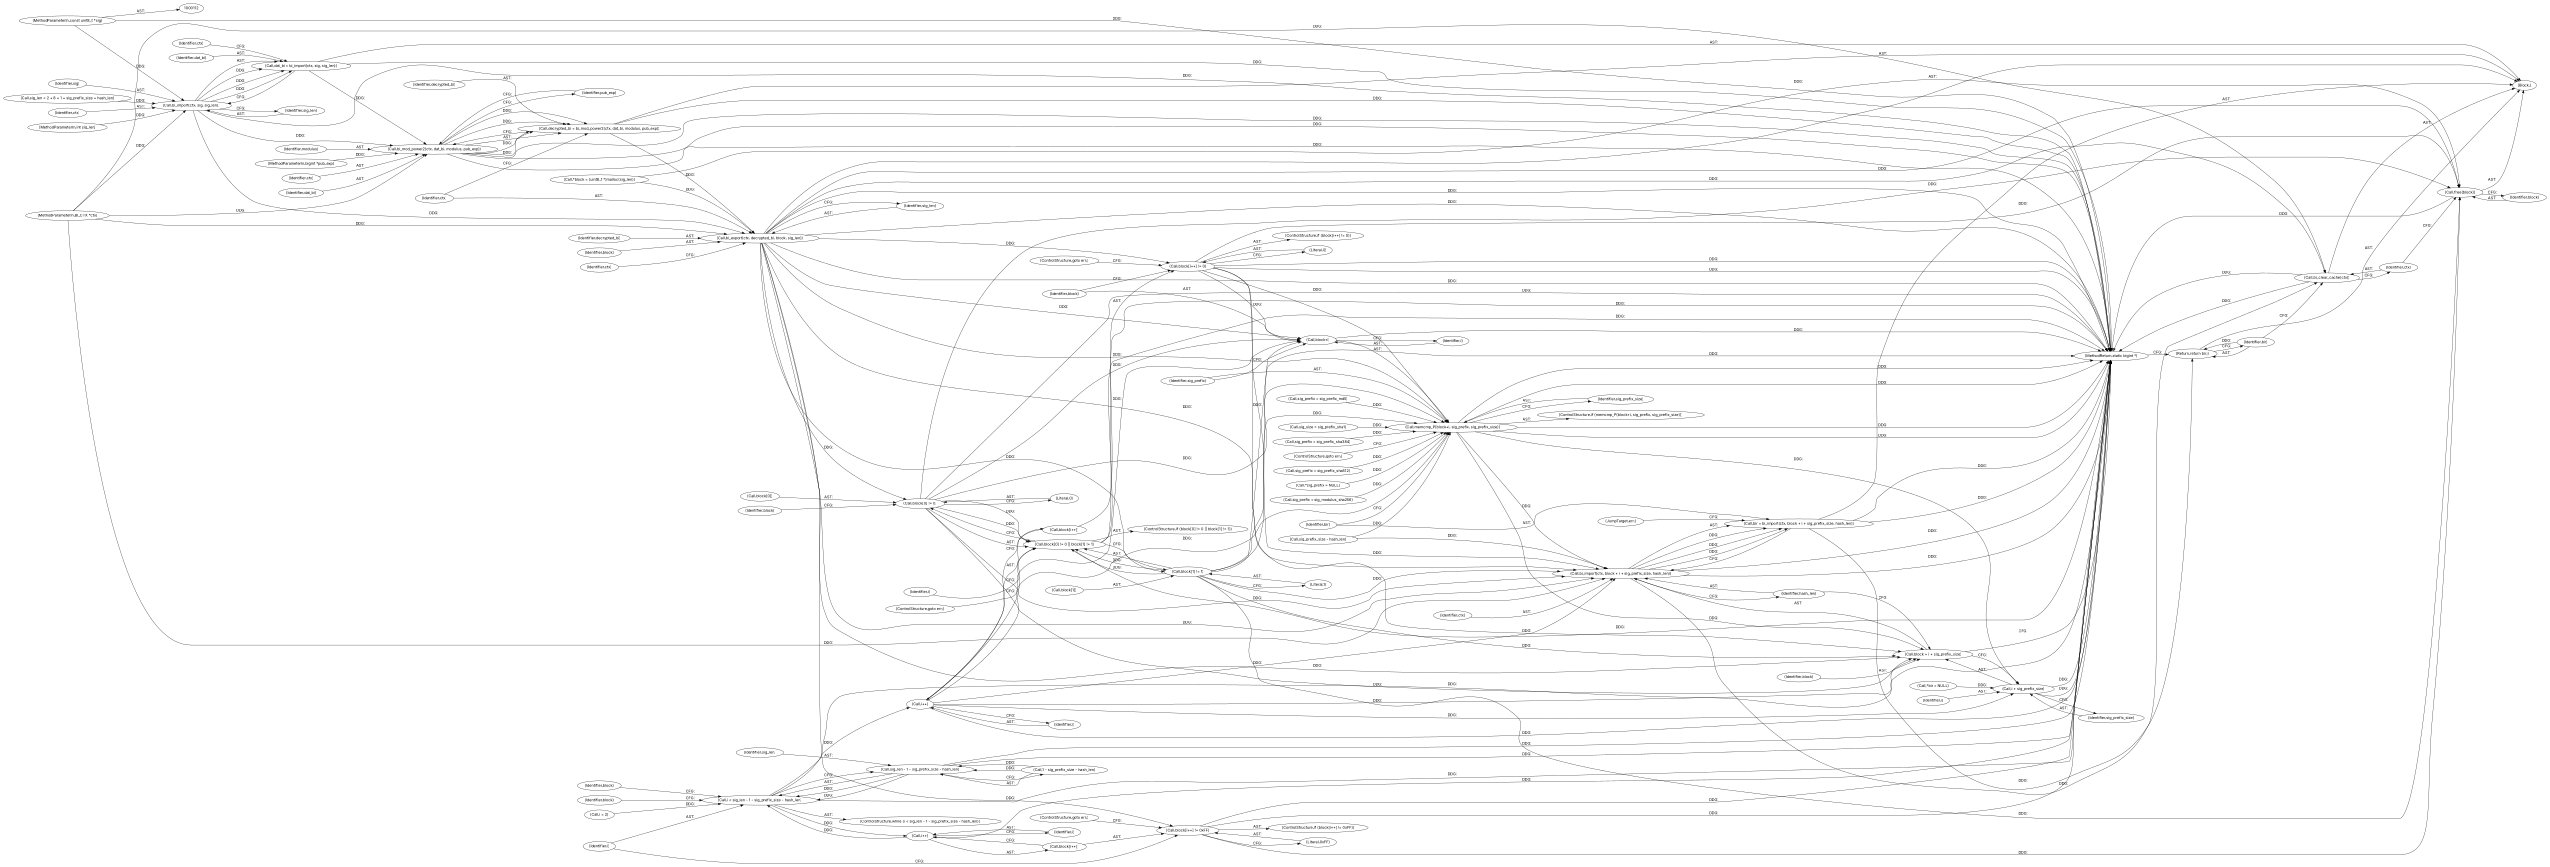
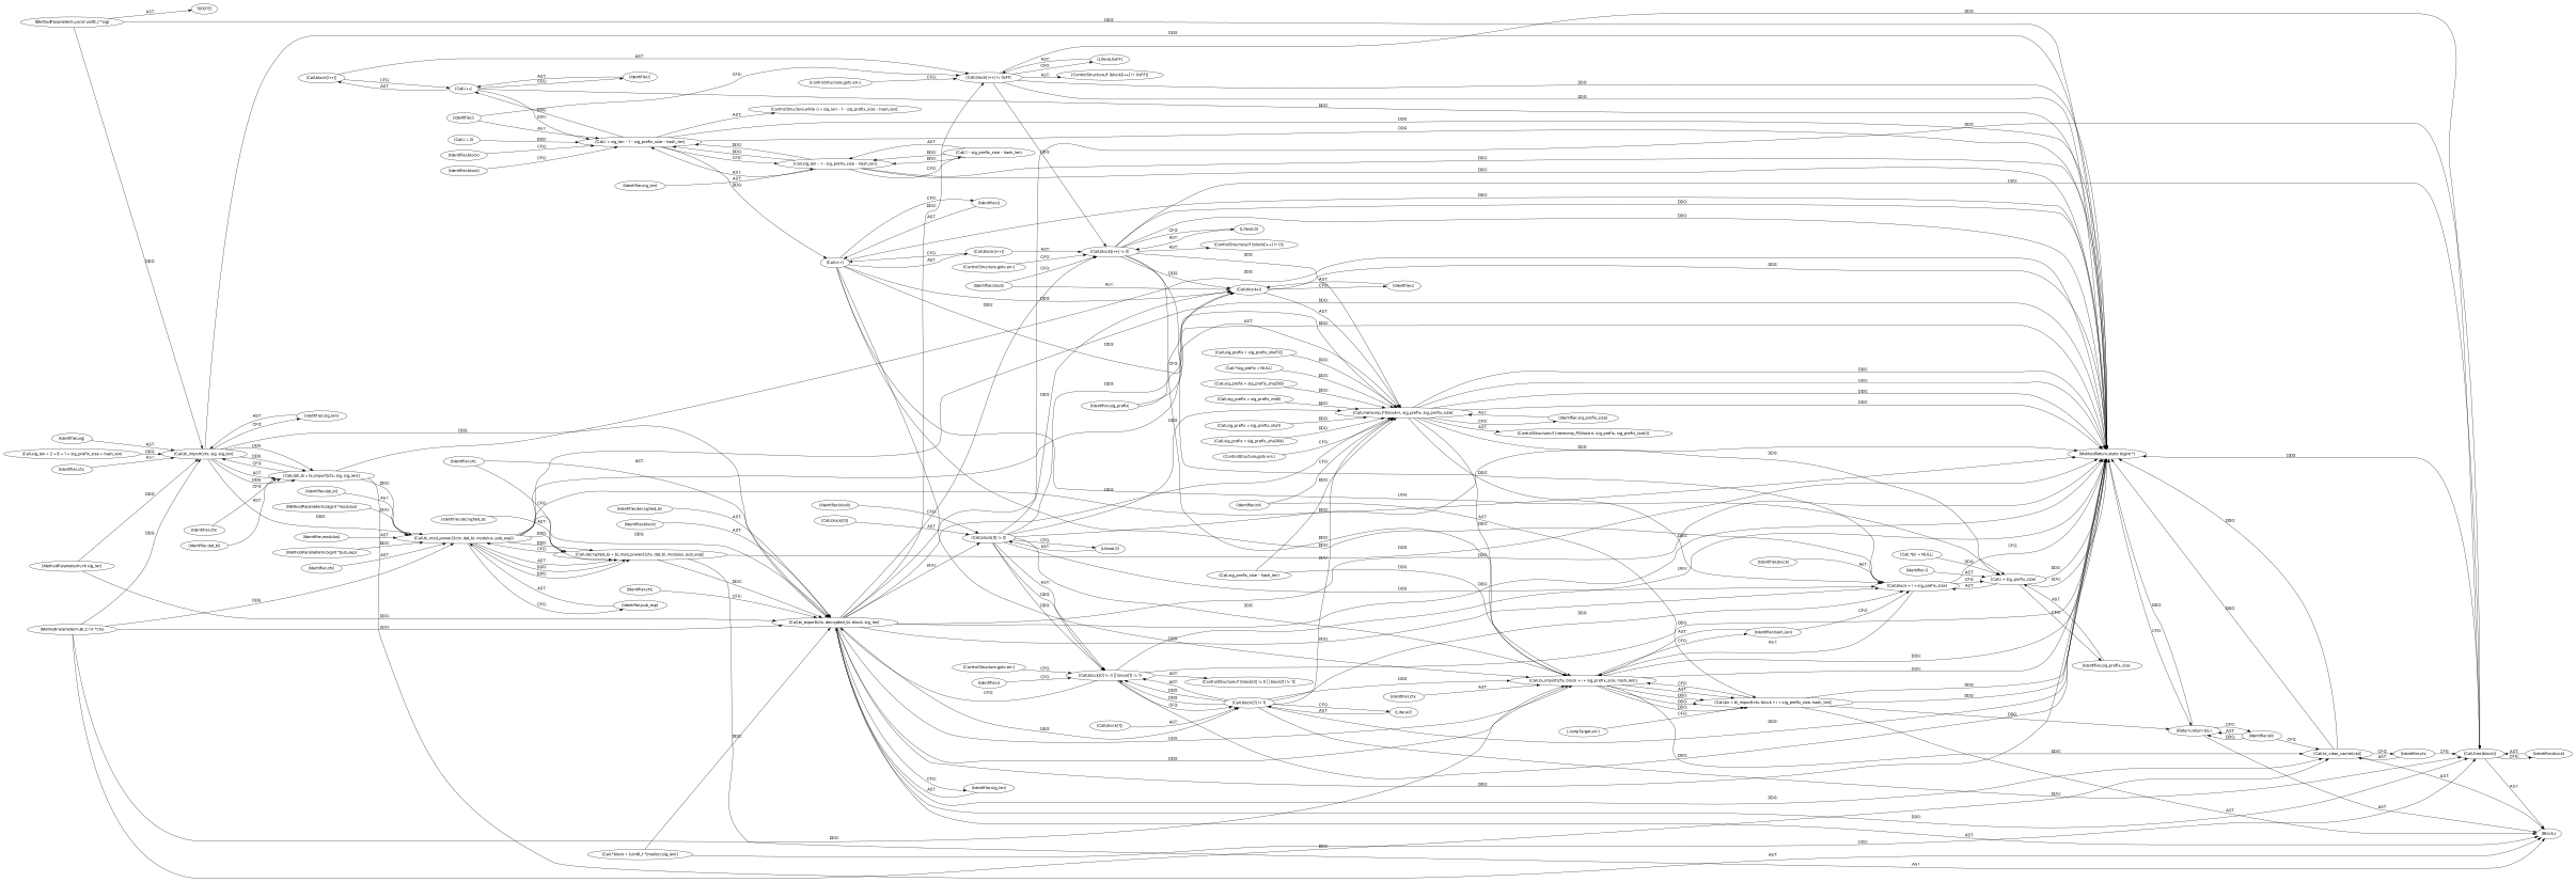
  digraph {
    fontname=Inter
    rankdir=LR
    node [fontname=Inter]
    edge [fontname=Inter]
    n1 [label="(MethodParameterIn,const uint8_t *sig)"]
    n2 [label="(Call,bi_import(ctx, sig, sig_len))"]
    n3 [label="(MethodReturn,static bigint *)"]
    1000112
    n5 [label="(Call,dat_bi = bi_import(ctx, sig, sig_len))"]
    n6 [label="(Call,bi_mod_power2(ctx, dat_bi, modulus, pub_exp))"]
    n7 [label="(Call,bi_export(ctx, decrypted_bi, block, sig_len))"]
    n8 [label="(Identifier,sig_len)"]
    n9 [label="(Return,return bir;)"]
    n10 [label="(Block,)"]
    n11 [label="(Call,decrypted_bi = bi_mod_power2(ctx, dat_bi, modulus, pub_exp))"]
    n12 [label="(Identifier,pub_exp)"]
    n13 [label="(Call,block[0] != 0)"]
    n14 [label="(Call,memcmp_P(block+i, sig_prefix, sig_prefix_size))"]
    n15 [label="(Call,bi_import(ctx, block + i + sig_prefix_size, hash_len))"]
    n16 [label="(Call,bi_clear_cache(ctx))"]
    n17 [label="(Call,block + i + sig_prefix_size)"]
    n18 [label="(Call,block+i)"]
    n19 [label="(Call,free(block))"]
    n20 [label="(Call,block[1] != 1)"]
    n21 [label="(Call,block[i++] != 0xFF)"]
    n22 [label="(Call,block[i++] != 0)"]
    n23 [label="(Identifier,sig_len)"]
    n24 [label="(Call,block[0] != 0 || block[1] != 1)"]
    n25 [label="(Literal,0)"]
    n26 [label="(Call,i + sig_prefix_size)"]
    n27 [label="(Identifier,sig_prefix_size)"]
    n28 [label="(ControlStructure,if (memcmp_P(block+i, sig_prefix, sig_prefix_size)))"]
    n29 [label="(Call,bir = bi_import(ctx, block + i + sig_prefix_size, hash_len))"]
    n30 [label="(Identifier,hash_len)"]
    n31 [label="(Identifier,ctx)"]
    n32 [label="(Identifier,i)"]
    n33 [label="(Identifier,block)"]
    n34 [label="(Literal,1)"]
    n35 [label="(Call,sig_len - 1 - sig_prefix_size - hash_len)"]
    n36 [label="(Call,i < sig_len - 1 - sig_prefix_size - hash_len)"]
    n37 [label="(Call,1 - sig_prefix_size - hash_len)"]
    n38 [label="(Literal,0xFF)"]
    n39 [label="(ControlStructure,if (block[i++] != 0xFF))"]
    n40 [label="(Literal,0)"]
    n41 [label="(ControlStructure,if (block[i++] != 0))"]
    n42 [label="(ControlStructure,if (block[0] != 0 || block[1] != 1))"]
    n43 [label="(Identifier,sig_prefix_size)"]
    n44 [label="(Identifier,bir)"]
    n45 [label="(Call,i++)"]
    n46 [label="(Call,i++)"]
    n47 [label="(ControlStructure,while (i < sig_len - 1 - sig_prefix_size - hash_len))"]
    n48 [label="(Call,block[i++])"]
    n49 [label="(Identifier,i)"]
    n50 [label="(Identifier,i)"]
    n51 [label="(Call,block[i++])"]
    n52 [label="(Call,sig_len < 2 + 8 + 1 + sig_prefix_size + hash_len)"]
    n53 [label="(Identifier,bir)"]
    n54 [label="(Call,i = 2)"]
    n55 [label="(Identifier,dat_bi)"]
    n56 [label="(Call,sig_prefix = sig_prefix_md5)"]
    n57 [label="(Identifier,decrypted_bi)"]
    n58 [label="(ControlStructure,goto err;)"]
    n59 [label="(Identifier,block)"]
    n60 [label="(ControlStructure,goto err;)"]
-   n61 [label="(Call,sig_size = sig_prefix_sha1)"]
+   n61 [label="(Call,sig_prefix = sig_prefix_sha1)"]
    n62 [label="(Identifier,i)"]
    n63 [label="(Identifier,ctx)"]
    n64 [label="(Call,sig_prefix = sig_prefix_sha384)"]
    n65 [label="(Identifier,ctx)"]
    n66 [label="(Call,sig_prefix_size - hash_len)"]
    n67 [label="(Call,*bir = NULL)"]
    n68 [label="(Identifier,sig_len)"]
    n69 [label="(Identifier,ctx)"]
    n70 [label="(Identifier,block)"]
    n71 [label="(JumpTarget,err:)"]
    n72 [label="(Call,block[0])"]
    n73 [label="(Identifier,i)"]
    n74 [label="(Identifier,block)"]
    n75 [label="(Identifier,ctx)"]
    n76 [label="(MethodParameterIn,BI_CTX *ctx)"]
    n77 [label="(Identifier,dat_bi)"]
+   n78 [label="(MethodParameterIn,bigint *modulus)"]
    n79 [label="(MethodParameterIn,int sig_len)"]
    n80 [label="(Identifier,block)"]
    n81 [label="(ControlStructure,goto err;)"]
    n82 [label="(Call,*block = (uint8_t *)malloc(sig_len))"]
    n83 [label="(Identifier,block)"]
    n84 [label="(Call,sig_prefix = sig_prefix_sha512)"]
    n85 [label="(Identifier,ctx)"]
    n86 [label="(Call,*sig_prefix = NULL)"]
    n87 [label="(Identifier,modulus)"]
    n88 [label="(Identifier,i)"]
    n89 [label="(ControlStructure,goto err;)"]
    n90 [label="(Identifier,decrypted_bi)"]
    n91 [label="(Identifier,block)"]
    n92 [label="(Identifier,sig)"]
    n93 [label="(Identifier,ctx)"]
    n94 [label="(Identifier,sig_prefix)"]
    n95 [label="(Call,block[1])"]
-   n96 [label="(Call,sig_prefix = sig_modulus_sha256)"]
+   n96 [label="(Call,sig_prefix = sig_prefix_sha256)"]
    n97 [label="(MethodParameterIn,bigint *pub_exp)"]
    n1 -> n2 [label="DDG: "]
    n1 -> n3 [label="DDG: "]
    n1 -> 1000112 [label="AST: "]
    n2 -> n3 [label="DDG: "]
    n2 -> n5 [label="AST: "]
    n2 -> n5 [label="DDG: "]
    n2 -> n5 [label="DDG: "]
    n2 -> n5 [label="DDG: "]
    n2 -> n6 [label="DDG: "]
    n2 -> n7 [label="DDG: "]
    n2 -> n8 [label="CFG: "]
    n3 -> n9 [label="CFG: "]
    n5 -> n2 [label="CFG: "]
    n5 -> n3 [label="DDG: "]
    n5 -> n6 [label="DDG: "]
    n5 -> n10 [label="AST: "]
    n6 -> n3 [label="DDG: "]
    n6 -> n3 [label="DDG: "]
    n6 -> n3 [label="DDG: "]
+   n6 -> n7 [label="DDG: "]
    n6 -> n11 [label="AST: "]
    n6 -> n11 [label="DDG: "]
    n6 -> n11 [label="DDG: "]
    n6 -> n11 [label="DDG: "]
    n6 -> n11 [label="DDG: "]
    n6 -> n12 [label="CFG: "]
    n7 -> n3 [label="DDG: "]
    n7 -> n3 [label="DDG: "]
    n7 -> n3 [label="DDG: "]
    n7 -> n10 [label="AST: "]
    n7 -> n13 [label="DDG: "]
    n7 -> n14 [label="DDG: "]
    n7 -> n15 [label="DDG: "]
    n7 -> n15 [label="DDG: "]
    n7 -> n16 [label="DDG: "]
    n7 -> n17 [label="DDG: "]
    n7 -> n18 [label="DDG: "]
    n7 -> n19 [label="DDG: "]
    n7 -> n20 [label="DDG: "]
    n7 -> n21 [label="DDG: "]
    n7 -> n22 [label="DDG: "]
    n7 -> n23 [label="CFG: "]
    n8 -> n2 [label="AST: "]
+   n9 -> n3 [label="DDG: "]
    n9 -> n10 [label="AST: "]
    n9 -> n44 [label="CFG: "]
    n11 -> n3 [label="DDG: "]
    n11 -> n6 [label="CFG: "]
    n11 -> n7 [label="DDG: "]
    n11 -> n10 [label="AST: "]
-   n12 -> n6 [label="CFG: "]
+   n12 -> n6 [label="AST: "]
    n13 -> n3 [label="DDG: "]
    n13 -> n14 [label="DDG: "]
    n13 -> n15 [label="DDG: "]
    n13 -> n17 [label="DDG: "]
    n13 -> n18 [label="DDG: "]
    n13 -> n19 [label="DDG: "]
    n13 -> n24 [label="AST: "]
    n13 -> n24 [label="DDG: "]
    n13 -> n24 [label="DDG: "]
    n13 -> n25 [label="CFG: "]
    n14 -> n3 [label="DDG: "]
    n14 -> n3 [label="DDG: "]
    n14 -> n3 [label="DDG: "]
    n14 -> n3 [label="DDG: "]
    n14 -> n15 [label="DDG: "]
    n14 -> n17 [label="DDG: "]
    n14 -> n26 [label="DDG: "]
    n14 -> n27 [label="CFG: "]
    n14 -> n28 [label="AST: "]
    n15 -> n3 [label="DDG: "]
    n15 -> n3 [label="DDG: "]
    n15 -> n16 [label="DDG: "]
    n15 -> n29 [label="AST: "]
    n15 -> n29 [label="DDG: "]
    n15 -> n29 [label="DDG: "]
    n15 -> n29 [label="DDG: "]
    n15 -> n30 [label="CFG: "]
    n16 -> n3 [label="DDG: "]
    n16 -> n3 [label="DDG: "]
    n16 -> n10 [label="AST: "]
    n16 -> n31 [label="CFG: "]
    n17 -> n3 [label="CFG: "]
    n17 -> n15 [label="AST: "]
    n17 -> n26 [label="CFG: "]
    n18 -> n3 [label="DDG: "]
    n18 -> n14 [label="AST: "]
    n18 -> n32 [label="CFG: "]
    n19 -> n3 [label="DDG: "]
    n19 -> n10 [label="AST: "]
    n19 -> n33 [label="CFG: "]
    n20 -> n3 [label="DDG: "]
    n20 -> n14 [label="DDG: "]
    n20 -> n15 [label="DDG: "]
    n20 -> n17 [label="DDG: "]
-   n20 -> n18 [label="DDG: "]
    n20 -> n19 [label="DDG: "]
    n20 -> n24 [label="AST: "]
    n20 -> n24 [label="DDG: "]
    n20 -> n24 [label="DDG: "]
    n20 -> n34 [label="CFG: "]
    n21 -> n3 [label="DDG: "]
    n21 -> n3 [label="DDG: "]
    n21 -> n19 [label="DDG: "]
+   n21 -> n22 [label="DDG: "]
    n21 -> n38 [label="CFG: "]
    n21 -> n39 [label="AST: "]
    n22 -> n3 [label="DDG: "]
    n22 -> n3 [label="DDG: "]
    n22 -> n14 [label="DDG: "]
    n22 -> n15 [label="DDG: "]
    n22 -> n17 [label="DDG: "]
    n22 -> n18 [label="DDG: "]
    n22 -> n19 [label="DDG: "]
    n22 -> n40 [label="CFG: "]
    n22 -> n41 [label="AST: "]
    n23 -> n7 [label="AST: "]
    n24 -> n3 [label="DDG: "]
    n24 -> n3 [label="DDG: "]
    n24 -> n3 [label="DDG: "]
-   n24 -> n13 [label="CFG: "]
+   n24 -> n7 [label="CFG: "]
    n24 -> n20 [label="CFG: "]
    n24 -> n42 [label="AST: "]
    n25 -> n13 [label="AST: "]
    n26 -> n3 [label="DDG: "]
    n26 -> n3 [label="DDG: "]
    n26 -> n17 [label="AST: "]
    n26 -> n43 [label="CFG: "]
    n27 -> n14 [label="AST: "]
    n29 -> n3 [label="DDG: "]
    n29 -> n3 [label="DDG: "]
    n29 -> n9 [label="DDG: "]
    n29 -> n10 [label="AST: "]
    n29 -> n15 [label="CFG: "]
    n30 -> n15 [label="AST: "]
    n30 -> n17 [label="CFG: "]
    n31 -> n16 [label="AST: "]
    n31 -> n19 [label="CFG: "]
    n32 -> n18 [label="AST: "]
    n33 -> n19 [label="AST: "]
    n34 -> n20 [label="AST: "]
    n35 -> n3 [label="DDG: "]
    n35 -> n3 [label="DDG: "]
    n35 -> n36 [label="AST: "]
    n35 -> n36 [label="DDG: "]
    n35 -> n36 [label="DDG: "]
    n35 -> n37 [label="CFG: "]
    n36 -> n3 [label="DDG: "]
    n36 -> n3 [label="DDG: "]
    n36 -> n35 [label="CFG: "]
    n36 -> n45 [label="DDG: "]
    n36 -> n46 [label="DDG: "]
    n36 -> n47 [label="AST: "]
    n37 -> n35 [label="AST: "]
    n37 -> n35 [label="DDG: "]
    n37 -> n35 [label="DDG: "]
    n38 -> n21 [label="AST: "]
    n40 -> n22 [label="AST: "]
    n43 -> n26 [label="AST: "]
    n44 -> n9 [label="AST: "]
    n44 -> n9 [label="DDG: "]
    n44 -> n16 [label="CFG: "]
    n45 -> n3 [label="DDG: "]
    n45 -> n36 [label="DDG: "]
    n45 -> n48 [label="AST: "]
    n45 -> n49 [label="CFG: "]
    n46 -> n3 [label="DDG: "]
    n46 -> n14 [label="DDG: "]
    n46 -> n15 [label="DDG: "]
    n46 -> n17 [label="DDG: "]
    n46 -> n18 [label="DDG: "]
    n46 -> n26 [label="DDG: "]
    n46 -> n50 [label="CFG: "]
    n46 -> n51 [label="AST: "]
    n48 -> n21 [label="AST: "]
    n48 -> n45 [label="CFG: "]
    n49 -> n45 [label="AST: "]
    n50 -> n46 [label="AST: "]
    n51 -> n22 [label="AST: "]
    n51 -> n46 [label="CFG: "]
    n52 -> n2 [label="DDG: "]
    n53 -> n14 [label="CFG: "]
    n53 -> n29 [label="AST: "]
    n54 -> n36 [label="DDG: "]
    n55 -> n5 [label="AST: "]
    n56 -> n14 [label="DDG: "]
    n57 -> n11 [label="AST: "]
    n58 -> n24 [label="CFG: "]
    n59 -> n7 [label="AST: "]
    n60 -> n21 [label="CFG: "]
    n61 -> n14 [label="DDG: "]
    n62 -> n24 [label="CFG: "]
    n63 -> n2 [label="AST: "]
    n64 -> n14 [label="DDG: "]
    n65 -> n5 [label="CFG: "]
    n66 -> n14 [label="DDG: "]
    n66 -> n15 [label="DDG: "]
    n67 -> n26 [label="DDG: "]
    n68 -> n35 [label="AST: "]
    n69 -> n6 [label="AST: "]
    n70 -> n18 [label="AST: "]
    n70 -> n22 [label="CFG: "]
    n71 -> n29 [label="CFG: "]
    n72 -> n13 [label="AST: "]
    n73 -> n26 [label="AST: "]
    n74 -> n13 [label="CFG: "]
    n75 -> n7 [label="CFG: "]
    n76 -> n2 [label="DDG: "]
    n76 -> n6 [label="DDG: "]
    n76 -> n7 [label="DDG: "]
    n76 -> n15 [label="DDG: "]
    n76 -> n16 [label="DDG: "]
    n77 -> n6 [label="AST: "]
+   n78 -> n6 [label="DDG: "]
    n79 -> n2 [label="DDG: "]
+   n79 -> n7 [label="DDG: "]
    n80 -> n36 [label="CFG: "]
    n81 -> n14 [label="CFG: "]
    n82 -> n7 [label="DDG: "]
    n82 -> n19 [label="DDG: "]
    n83 -> n36 [label="CFG: "]
    n84 -> n14 [label="DDG: "]
    n85 -> n7 [label="AST: "]
    n85 -> n11 [label="CFG: "]
    n86 -> n14 [label="DDG: "]
    n87 -> n6 [label="AST: "]
    n88 -> n21 [label="CFG: "]
    n88 -> n36 [label="AST: "]
    n89 -> n22 [label="CFG: "]
    n90 -> n7 [label="AST: "]
    n91 -> n17 [label="AST: "]
    n92 -> n2 [label="AST: "]
    n93 -> n15 [label="AST: "]
    n94 -> n14 [label="AST: "]
    n94 -> n18 [label="CFG: "]
    n95 -> n20 [label="AST: "]
    n96 -> n14 [label="DDG: "]
    n97 -> n6 [label="DDG: "]
  }
